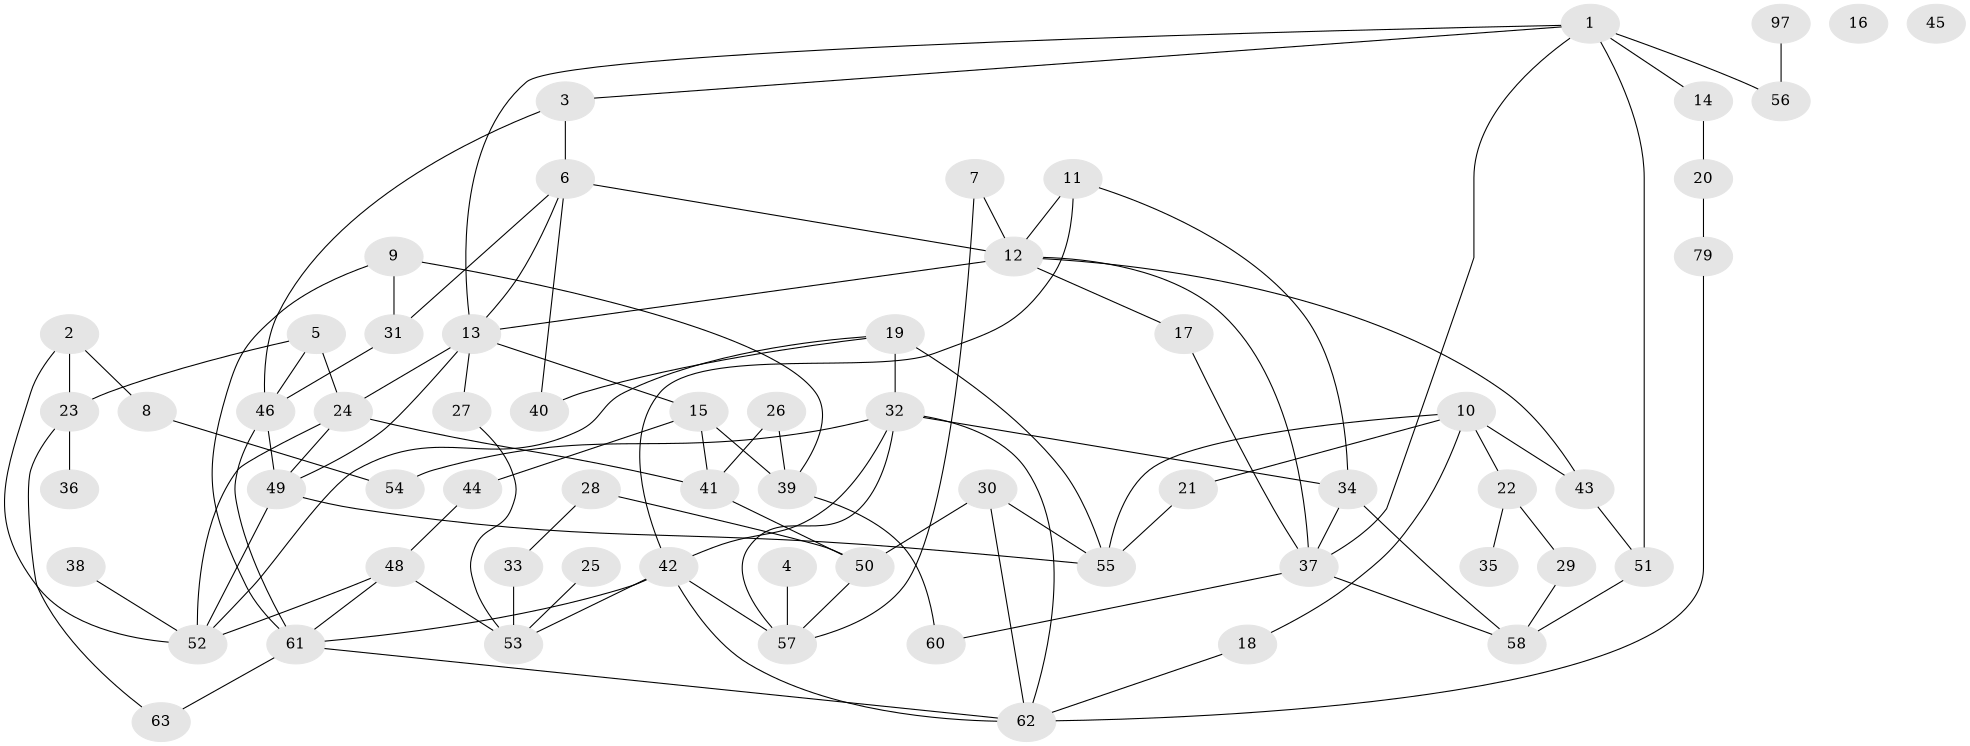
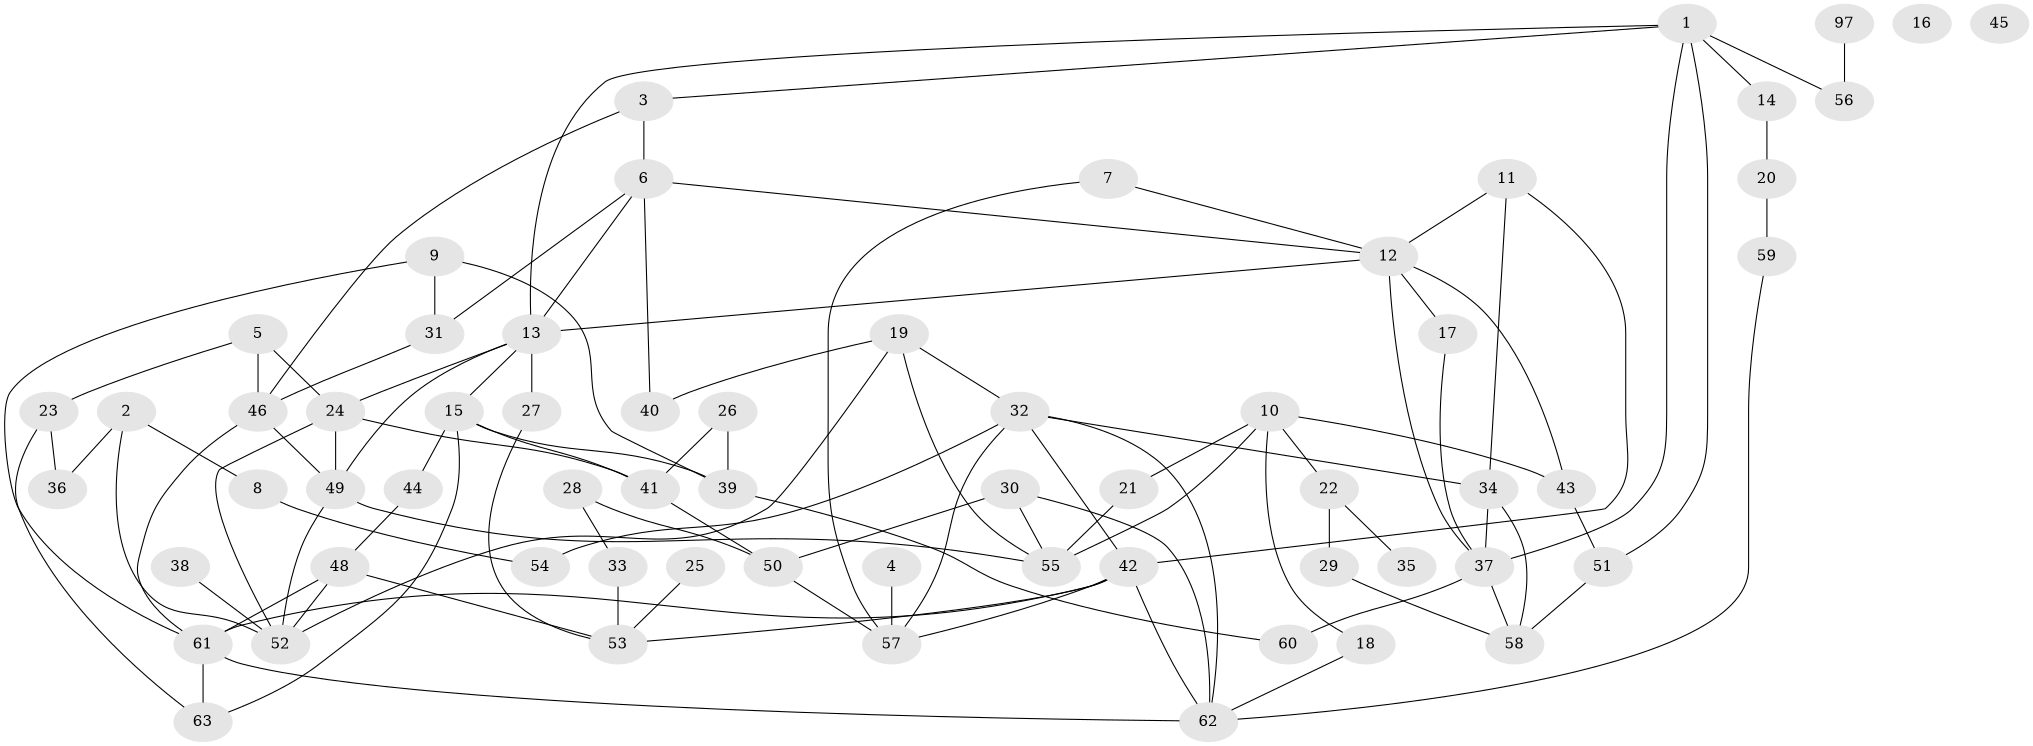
  graph {
    node [color=gray90 style=filled]
    1
    3
    13
    14
    37
    51
    56
    6
    46
    24
    15
    27
    49
    20
    58
    60
    2
    8
    36
    52
    54
    12
    31
    40
    61
    4
    57
    5
    23
    63
    41
    43
    17
    7
    9
    39
    62
    10
    18
    21
    22
    55
    29
    35
    11
    34
    42
    53
    44
-   59 [label=79]
+   59
    50
    48
    16
    19
    32
    25
    26
    28
    33
    30
    38
    45
    n63 [label=97]
    1 -- 3
    1 -- 13
    1 -- 14
    1 -- 37
    1 -- 51
    1 -- 56
    3 -- 6
    3 -- 46
    13 -- 24
    13 -- 15
    13 -- 27
    13 -- 49
    14 -- 20
    37 -- 58
    37 -- 60
    51 -- 58
    6 -- 13
    6 -- 12
    6 -- 31
    6 -- 40
    46 -- 49
    46 -- 61
    24 -- 49
    24 -- 52
    24 -- 41
+   15 -- 63
    15 -- 41
    15 -- 39
    15 -- 44
    27 -- 53
    49 -- 52
    49 -- 55
    20 -- 59
    2 -- 8
-   2 -- 23
+   2 -- 36
    2 -- 52
    8 -- 54
    12 -- 13
    12 -- 37
    12 -- 43
    12 -- 17
    31 -- 46
    61 -- 63
    61 -- 62
    4 -- 57
    5 -- 46
    5 -- 24
    5 -- 23
    23 -- 36
    23 -- 63
    41 -- 50
    43 -- 51
    17 -- 37
    7 -- 12
    7 -- 57
    9 -- 31
    9 -- 61
    9 -- 39
    39 -- 60
    10 -- 43
    10 -- 18
    10 -- 21
    10 -- 22
    10 -- 55
    18 -- 62
    21 -- 55
    22 -- 29
    22 -- 35
    29 -- 58
    11 -- 12
    11 -- 34
    11 -- 42
    34 -- 37
    34 -- 58
    42 -- 61
    42 -- 57
    42 -- 62
    42 -- 53
    44 -- 48
    59 -- 62
    50 -- 57
    48 -- 52
    48 -- 61
    48 -- 53
    19 -- 52
    19 -- 40
    19 -- 55
    19 -- 32
    32 -- 54
    32 -- 57
    32 -- 62
    32 -- 34
    32 -- 42
    25 -- 53
    26 -- 41
    26 -- 39
    28 -- 50
    28 -- 33
    33 -- 53
    30 -- 62
    30 -- 55
    30 -- 50
    38 -- 52
    n63 -- 56
  }
